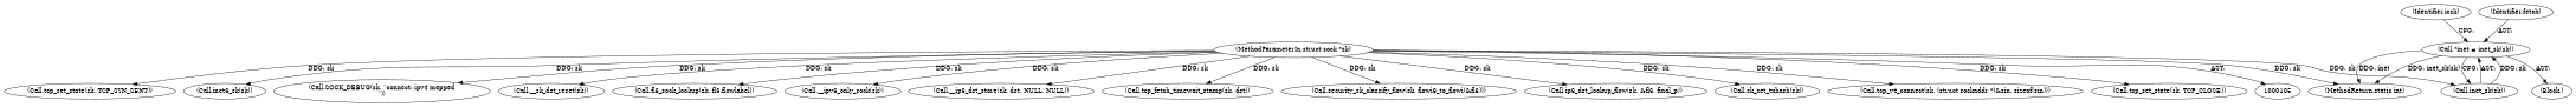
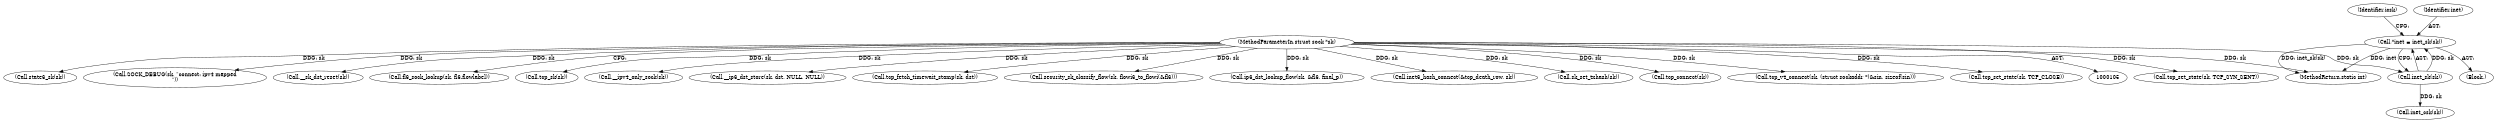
  digraph {
    n1 [label="(Call,*inet = inet_sk(sk))"]
    n2 [label="(Call,inet_sk(sk))"]
    n3 [label="(MethodReturn,static int)"]
    n4 [label="(Block,)"]
+   n5 [label="(Call,inet_csk(sk))"]
    n6 [label="(MethodParameterIn,struct sock *sk)"]
    n7 [label="(Call,tcp_set_state(sk, TCP_SYN_SENT))"]
-   n8 [label="(Call,inet6_sk(sk))"]
+   n8 [label="(Call,state6_sk(sk))"]
    n9 [label="(Call,SOCK_DEBUG(sk, \"connect: ipv4 mapped\n\"))"]
    n10 [label="(Call,__sk_dst_reset(sk))"]
    n11 [label="(Call,fl6_sock_lookup(sk, fl6.flowlabel))"]
-   n13 [label="(Call,__ipv6_only_sock(sk))"]
+   n12 [label="(Call,tcp_sk(sk))"]
+   n13 [label="(Call,__ipv4_only_sock(sk))"]
    n14 [label="(Call,__ip6_dst_store(sk, dst, NULL, NULL))"]
    n15 [label="(Call,tcp_fetch_timewait_stamp(sk, dst))"]
    n16 [label="(Call,security_sk_classify_flow(sk, flowi6_to_flowi(&fl6)))"]
    n17 [label="(Call,ip6_dst_lookup_flow(sk, &fl6, final_p))"]
+   n18 [label="(Call,inet6_hash_connect(&tcp_death_row, sk))"]
    n19 [label="(Call,sk_set_txhash(sk))"]
+   n20 [label="(Call,tcp_connect(sk))"]
    n21 [label="(Call,tcp_v4_connect(sk, (struct sockaddr *)&sin, sizeof(sin)))"]
    n22 [label="(Call,tcp_set_state(sk, TCP_CLOSE))"]
    1000105
    n24 [label="(Identifier,icsk)"]
-   n25 [label="(Identifier,fetch)"]
+   n25 [label="(Identifier,inet)"]
    n1 -> n2 [label="CFG: "]
    n1 -> n3 [label="DDG: inet"]
    n1 -> n3 [label="DDG: inet_sk(sk)"]
    n1 -> n4 [label="AST: "]
    n2 -> n1 [label="AST: "]
    n2 -> n1 [label="DDG: sk"]
+   n2 -> n5 [label="DDG: sk"]
    n6 -> n2 [label="DDG: sk"]
    n6 -> n3 [label="DDG: sk"]
    n6 -> n7 [label="DDG: sk"]
    n6 -> n8 [label="DDG: sk"]
    n6 -> n9 [label="DDG: sk"]
    n6 -> n10 [label="DDG: sk"]
-   n6 -> n11 [label="DDG: sk"]
+   n6 -> n11 [label="CFG: "]
+   n6 -> n12 [label="DDG: sk"]
    n6 -> n13 [label="DDG: sk"]
    n6 -> n14 [label="DDG: sk"]
    n6 -> n15 [label="DDG: sk"]
    n6 -> n16 [label="DDG: sk"]
    n6 -> n17 [label="DDG: sk"]
+   n6 -> n18 [label="DDG: sk"]
    n6 -> n19 [label="DDG: sk"]
+   n6 -> n20 [label="DDG: sk"]
    n6 -> n21 [label="DDG: sk"]
    n6 -> n22 [label="DDG: sk"]
    n6 -> 1000105 [label="AST: "]
    n24 -> n1 [label="CFG: "]
    n25 -> n1 [label="AST: "]
  }
